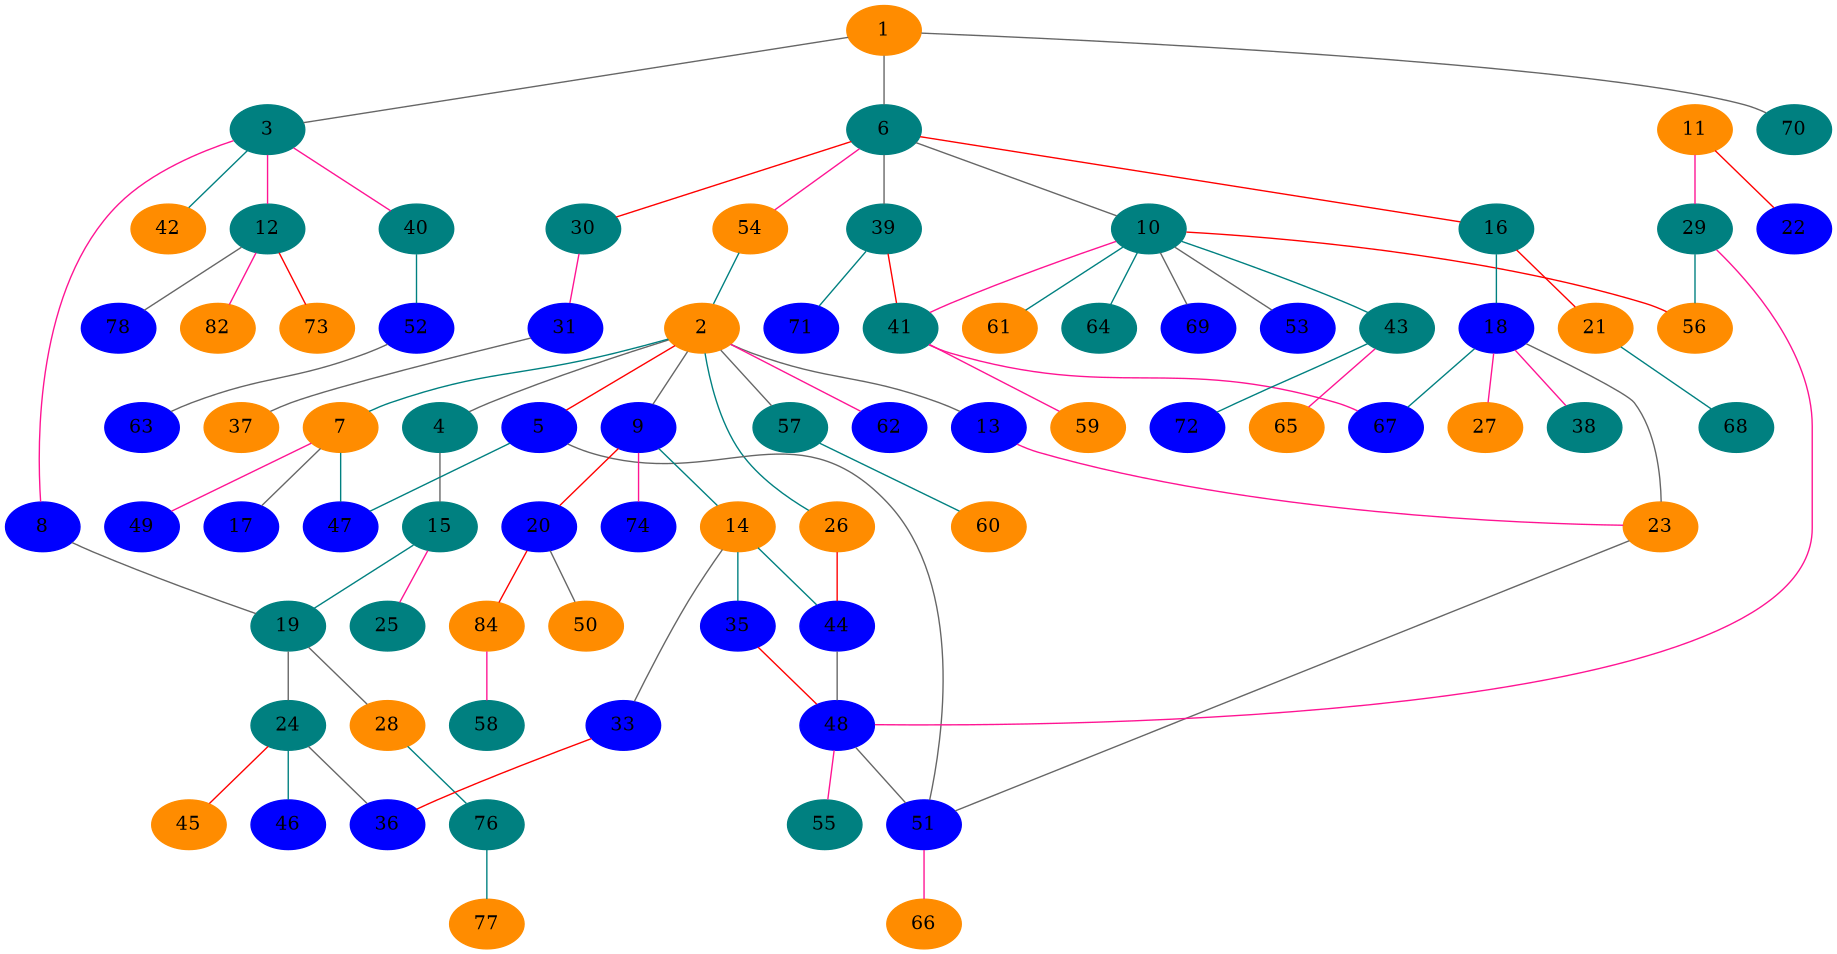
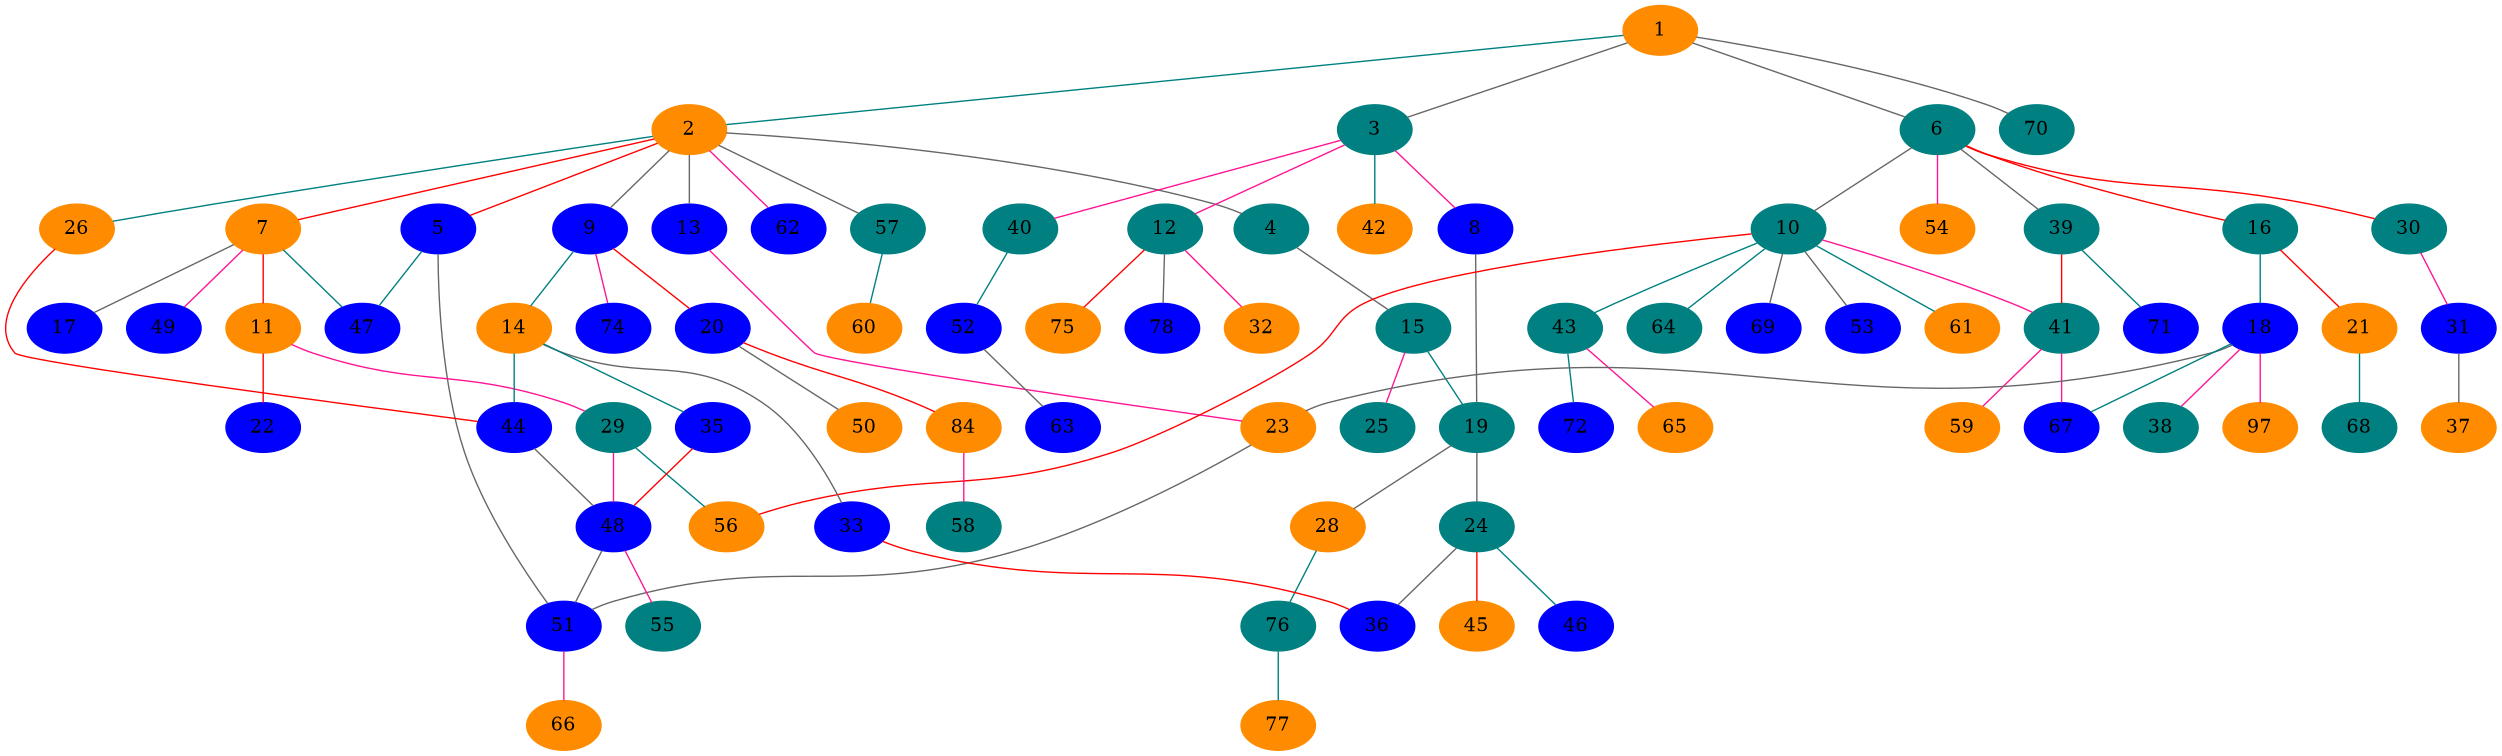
  graph {
    node [color=blue style=filled]
    edge [color=gray40]
    1 [color=darkorange]
    2 [color=darkorange]
    3 [color=teal]
    6 [color=teal]
    70 [color=teal]
    4 [color=teal]
    5
    7 [color=darkorange]
    9
    13
    26 [color=darkorange]
    57 [color=teal]
    62
    8
    12 [color=teal]
    40 [color=teal]
    42 [color=darkorange]
    10 [color=teal]
    16 [color=teal]
    30 [color=teal]
    39 [color=teal]
    54 [color=darkorange]
    15 [color=teal]
    47
    51
    11 [color=darkorange]
    17
    49
    14 [color=darkorange]
    20
    74
    23 [color=darkorange]
    44
    60 [color=darkorange]
    19 [color=teal]
-   32 [color=darkorange label=82]
-   73 [color=darkorange]
+   32 [color=darkorange]
+   73 [color=darkorange label=75]
    78
    52
    25 [color=teal]
    66 [color=darkorange]
    41 [color=teal]
    43 [color=teal]
    53
    56 [color=darkorange]
    61 [color=darkorange]
    64 [color=teal]
    69
    18
    21 [color=darkorange]
    31
    71
    22
    29 [color=teal]
    24 [color=teal]
    28 [color=darkorange]
    33
    35
    n59 [color=darkorange label=84]
    50 [color=darkorange]
    67
    59 [color=darkorange]
    65 [color=darkorange]
    72
    48
    36
-   27 [color=darkorange]
+   27 [color=darkorange label=97]
    38 [color=teal]
    68 [color=teal]
    45 [color=darkorange]
    46
    76 [color=teal]
    58 [color=teal]
    77 [color=darkorange]
    55 [color=teal]
    37 [color=darkorange]
    63
-   54 -- 2 [color=teal]
+   1 -- 2 [color=teal]
    1 -- 3
    1 -- 6
    1 -- 70
    2 -- 4
    2 -- 5 [color=red]
-   2 -- 7 [color=teal]
+   2 -- 7 [color=red]
    2 -- 9
    2 -- 13
    2 -- 26 [color=teal]
    2 -- 57
    2 -- 62 [color=deeppink]
    3 -- 8 [color=deeppink]
    3 -- 12 [color=deeppink]
    3 -- 40 [color=deeppink]
    3 -- 42 [color=teal]
    6 -- 10
    6 -- 16 [color=red]
    6 -- 30 [color=red]
    6 -- 39
    6 -- 54 [color=deeppink]
    4 -- 15
    5 -- 47 [color=teal]
    5 -- 51
    7 -- 47 [color=teal]
+   7 -- 11 [color=red]
    7 -- 17
    7 -- 49 [color=deeppink]
    9 -- 14 [color=teal]
    9 -- 20 [color=red]
    9 -- 74 [color=deeppink]
    13 -- 23 [color=deeppink]
    26 -- 44 [color=red]
    57 -- 60 [color=teal]
    8 -- 19
    12 -- 32 [color=deeppink]
    12 -- 73 [color=red]
    12 -- 78
    40 -- 52 [color=teal]
    10 -- 41 [color=deeppink]
    10 -- 43 [color=teal]
    10 -- 53
    10 -- 56 [color=red]
    10 -- 61 [color=teal]
    10 -- 64 [color=teal]
    10 -- 69
    16 -- 18 [color=teal]
    16 -- 21 [color=red]
    30 -- 31 [color=deeppink]
    39 -- 41 [color=red]
    39 -- 71 [color=teal]
    15 -- 19 [color=teal]
    15 -- 25 [color=deeppink]
    51 -- 66 [color=deeppink]
    11 -- 22 [color=red]
    11 -- 29 [color=deeppink]
    14 -- 44 [color=teal]
    14 -- 33
    14 -- 35 [color=teal]
    20 -- n59 [color=red]
    20 -- 50
    23 -- 51
    44 -- 48
    19 -- 24
    19 -- 28
    52 -- 63
    41 -- 67 [color=deeppink]
    41 -- 59 [color=deeppink]
    43 -- 65 [color=deeppink]
    43 -- 72 [color=teal]
    18 -- 23
    18 -- 67 [color=teal]
    18 -- 27 [color=deeppink]
    18 -- 38 [color=deeppink]
    21 -- 68 [color=teal]
    31 -- 37
    29 -- 56 [color=teal]
    29 -- 48 [color=deeppink]
    24 -- 36
    24 -- 45 [color=red]
    24 -- 46 [color=teal]
    28 -- 76 [color=teal]
    33 -- 36 [color=red]
    35 -- 48 [color=red]
    n59 -- 58 [color=deeppink]
    48 -- 51
    48 -- 55 [color=deeppink]
    76 -- 77 [color=teal]
  }
